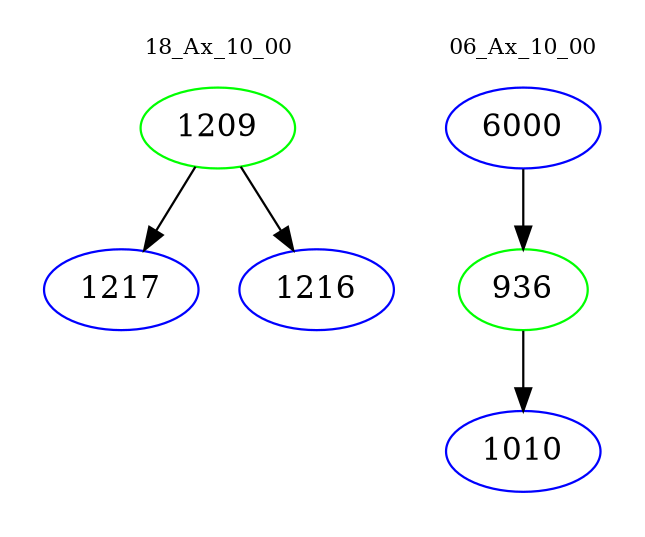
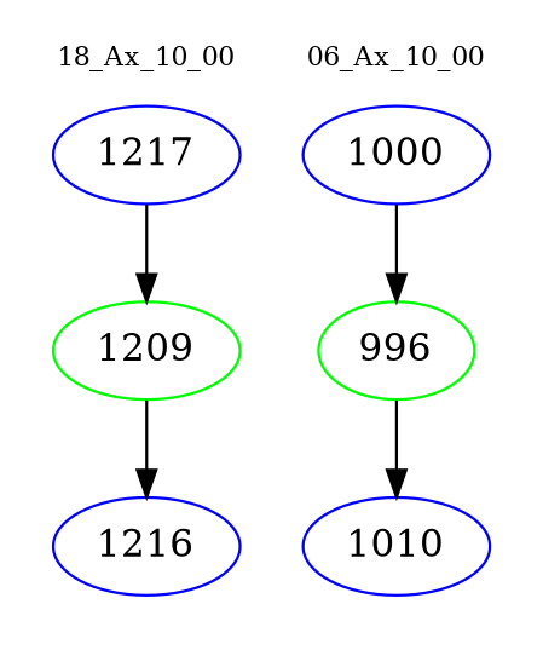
  digraph {
    node [color=blue]
    edge [color=black]
    n1 [label=1217]
    n2 [color=green label=1209]
    n3 [label=1216]
-   n4 [label=6000]
-   n5 [color=green label=936]
+   n4 [label=1000]
+   n5 [color=green label=996]
    n6 [label=1010]
    subgraph cluster_1 {
      color=white
      fontsize=10
      label="18_Ax_10_00"
      n1
      n2
      n3
    }
    subgraph cluster_2 {
      color=white
      fontsize=10
      label="06_Ax_10_00"
      n4
      n5
      n6
    }
-   n2 -> n1
+   n1 -> n2
    n2 -> n3
    n4 -> n5
    n5 -> n6
  }
